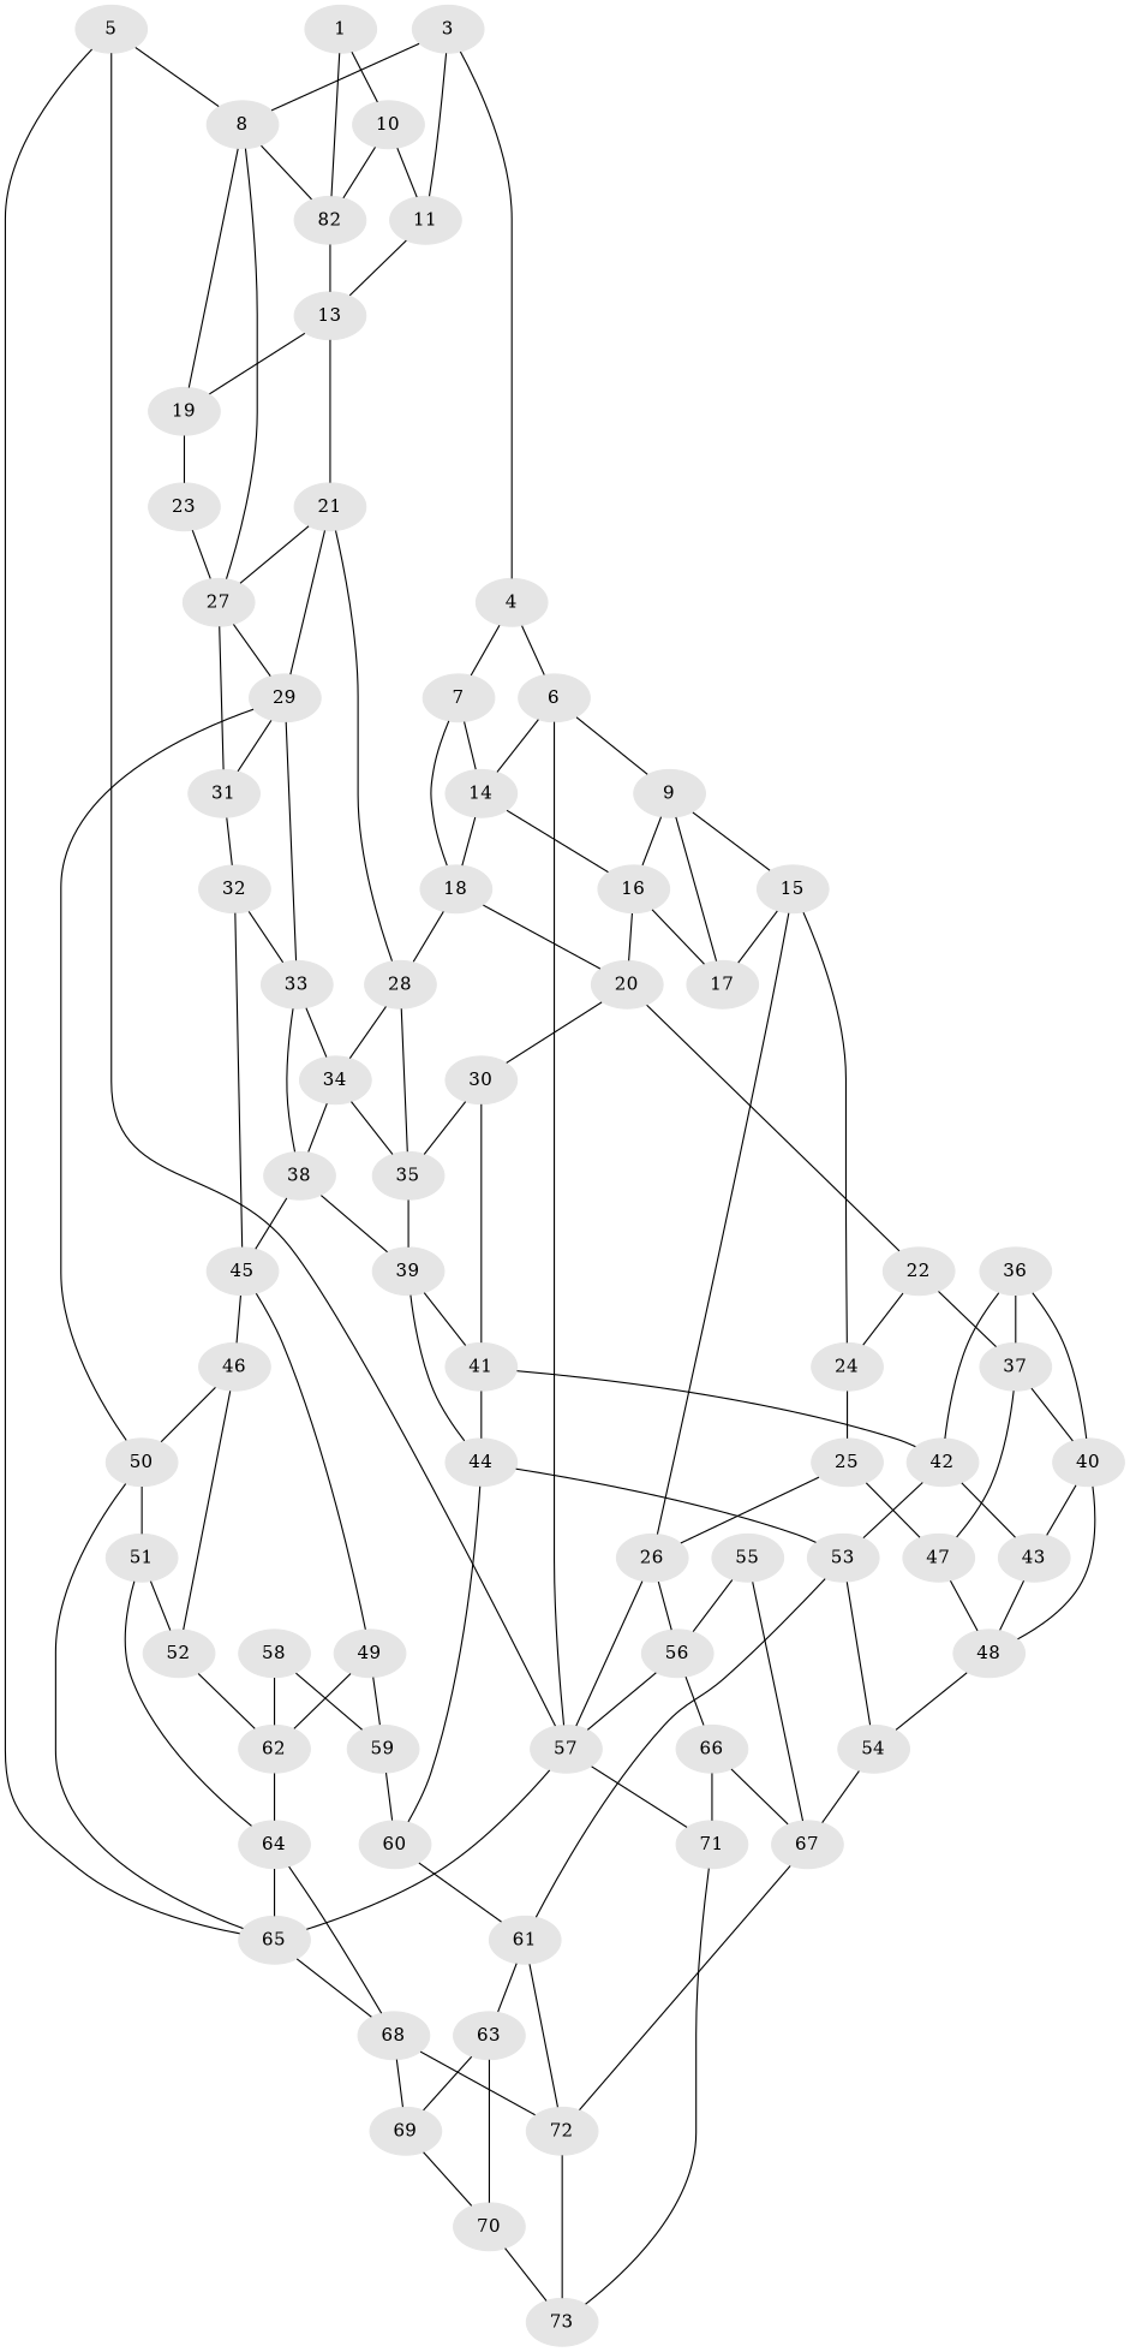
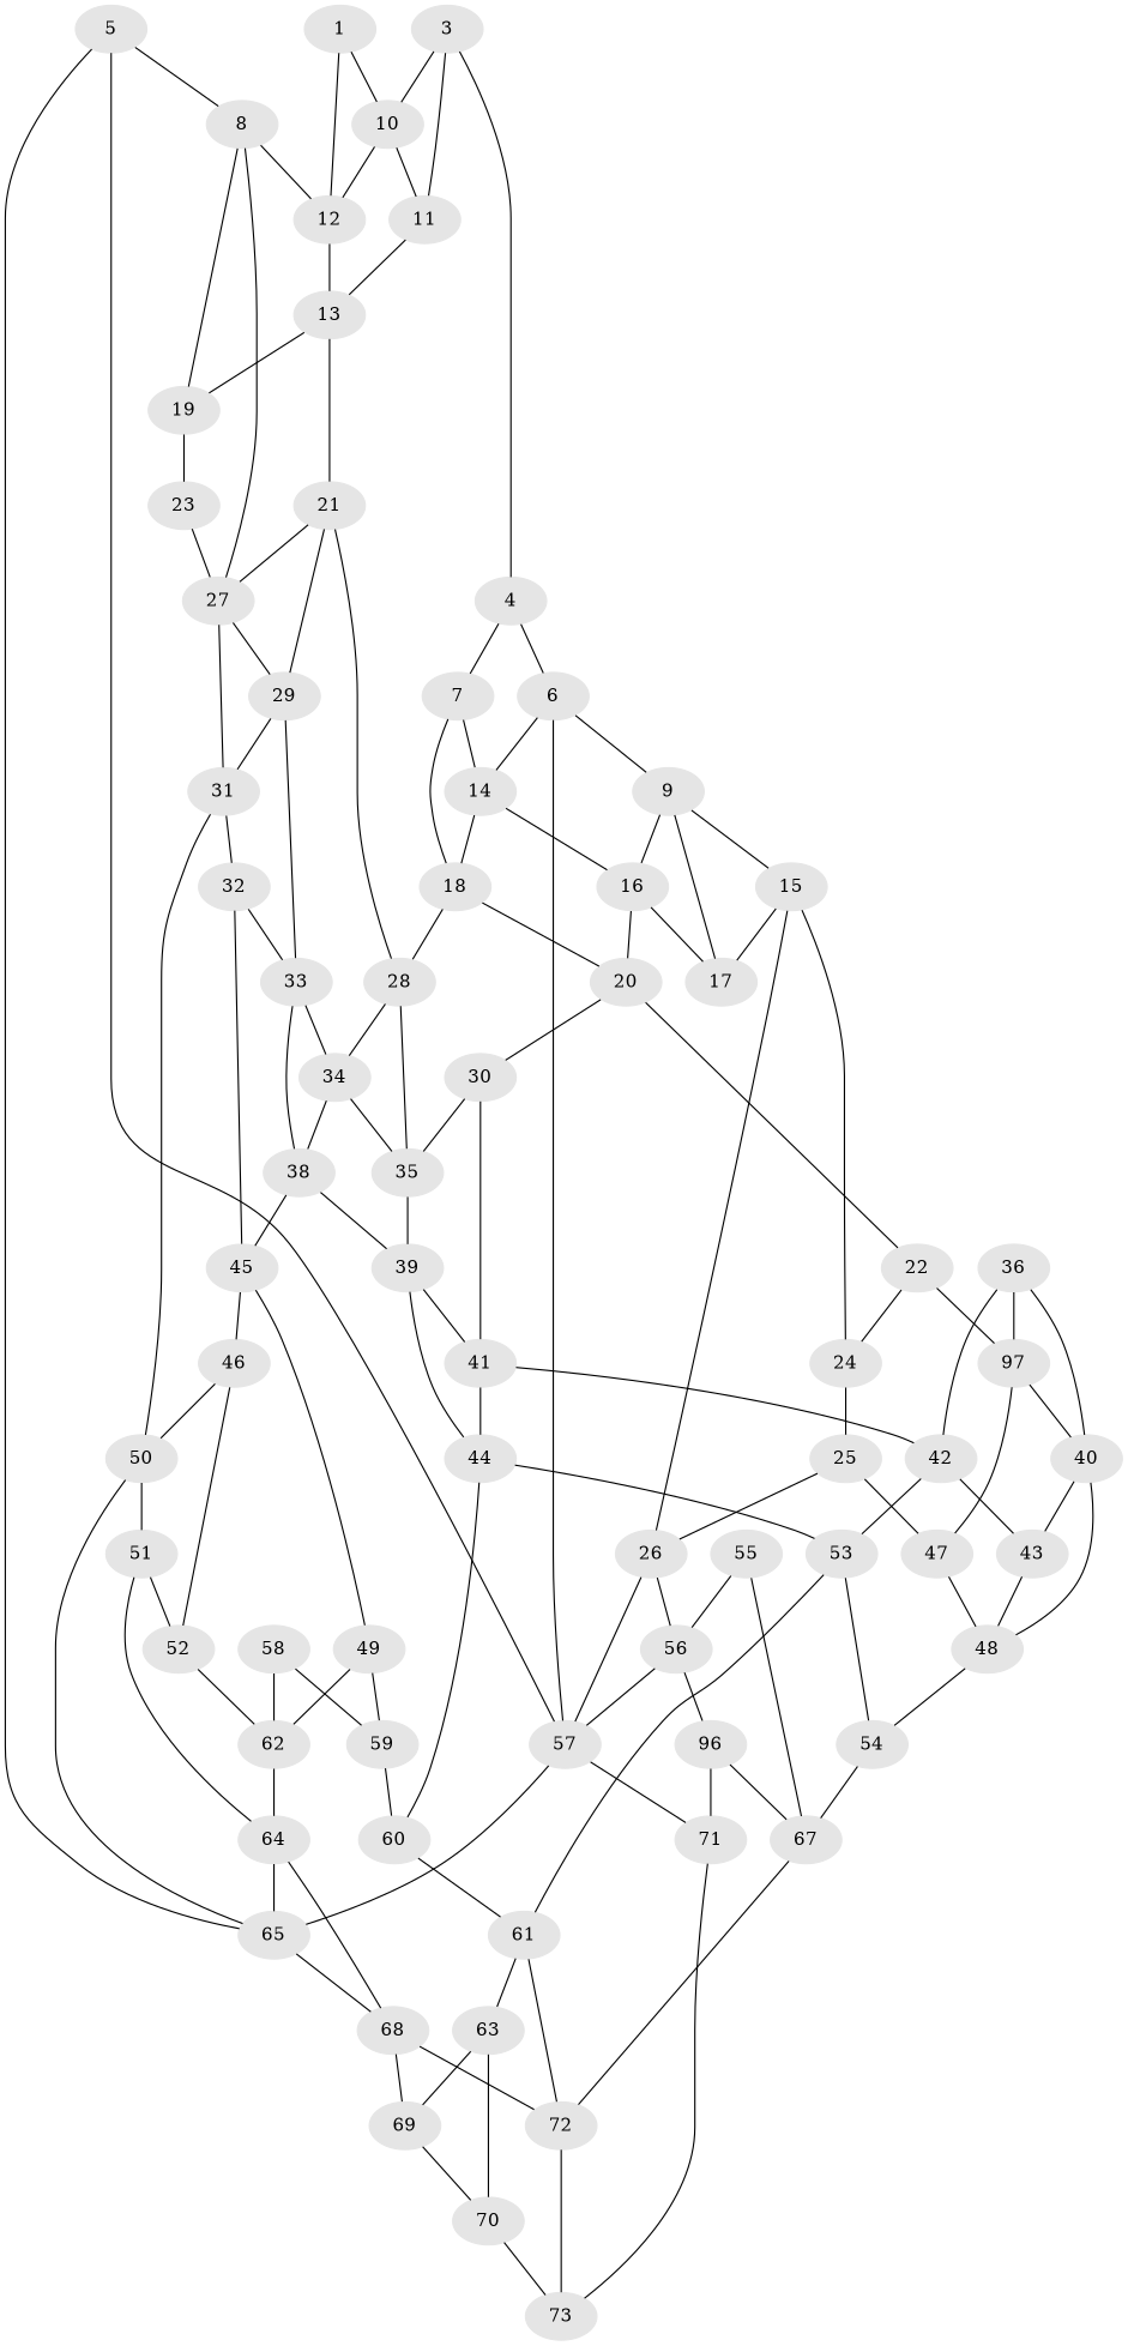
  graph {
    node [color=gray90 style=filled]
    edge [weight=1.0]
    1
    10
-   12 [label=82]
+   12
    11
    13
    4
    6
    7
    5
    8
    57
    65
    3
    9
    14
    18
    19
    27
    71
    68
    15
    16
    17
    20
    28
    23
    29
    31
    24
    26
    21
    25
    56
    22
    30
    34
    35
-   37
+   37 [label=97]
    41
    33
    47
    40
    48
-   66
+   66 [label=96]
    32
    50
    38
    39
    42
    44
    45
    51
    46
    49
    36
    43
    53
    60
    54
    61
    52
    59
    62
    55
    67
    64
    63
    72
    73
    58
    69
    70
    1 -- 10
    1 -- 12
    10 -- 12
    10 -- 11
    12 -- 13
    11 -- 13
    13 -- 19
    13 -- 21
    4 -- 6
    4 -- 7
    6 -- 57
    6 -- 9
    6 -- 14
    7 -- 14
    7 -- 18
    5 -- 8
    5 -- 57
    5 -- 65
    8 -- 12
    8 -- 19
    8 -- 27
    57 -- 65
    57 -- 71
    65 -- 68
-   3 -- 8
+   3 -- 10
    3 -- 11
    3 -- 4
    9 -- 15
    9 -- 16
    9 -- 17
    14 -- 18
    14 -- 16
    18 -- 20
    18 -- 28
    19 -- 23 [weight=2.0]
    27 -- 29
    27 -- 31
    71 -- 73
    68 -- 72
    68 -- 69 [weight=2.0]
    15 -- 17
    15 -- 24
    15 -- 26
    16 -- 17
    16 -- 20
    20 -- 22
    20 -- 30
    28 -- 34
    28 -- 35
    23 -- 27 [weight=2.0]
    29 -- 31
    29 -- 33
    31 -- 32
-   29 -- 50
+   31 -- 50
    24 -- 25
    26 -- 57
    26 -- 56
    21 -- 27
    21 -- 28
    21 -- 29
    25 -- 26
    25 -- 47
    56 -- 57
    56 -- 66 [weight=2.0]
    22 -- 24
    22 -- 37
    30 -- 35
    30 -- 41
    34 -- 35
    34 -- 38
    35 -- 39
    37 -- 47
    37 -- 40
    41 -- 42
    41 -- 44
    33 -- 34
    33 -- 38
    47 -- 48
    40 -- 48
    40 -- 43
    48 -- 54
    66 -- 71 [weight=2.0]
    66 -- 67
    32 -- 33
    32 -- 45
    50 -- 65
    50 -- 51
    38 -- 39
    38 -- 45
    39 -- 41
    39 -- 44
    42 -- 43
    42 -- 53
    44 -- 53
    44 -- 60
    45 -- 46
    45 -- 49
    51 -- 52
    51 -- 64
    46 -- 50
    46 -- 52
    49 -- 59
    49 -- 62
    36 -- 37
    36 -- 40
    36 -- 42
    43 -- 48
    53 -- 54
    53 -- 61
    60 -- 61
    54 -- 67
    61 -- 63
    61 -- 72
    52 -- 62 [weight=2.0]
    59 -- 60 [weight=2.0]
    62 -- 64
    55 -- 56
    55 -- 67
    67 -- 72
    64 -- 65
    64 -- 68
    63 -- 69
    63 -- 70
    72 -- 73
    58 -- 59
    58 -- 62 [weight=2.0]
    69 -- 70
    70 -- 73
  }
